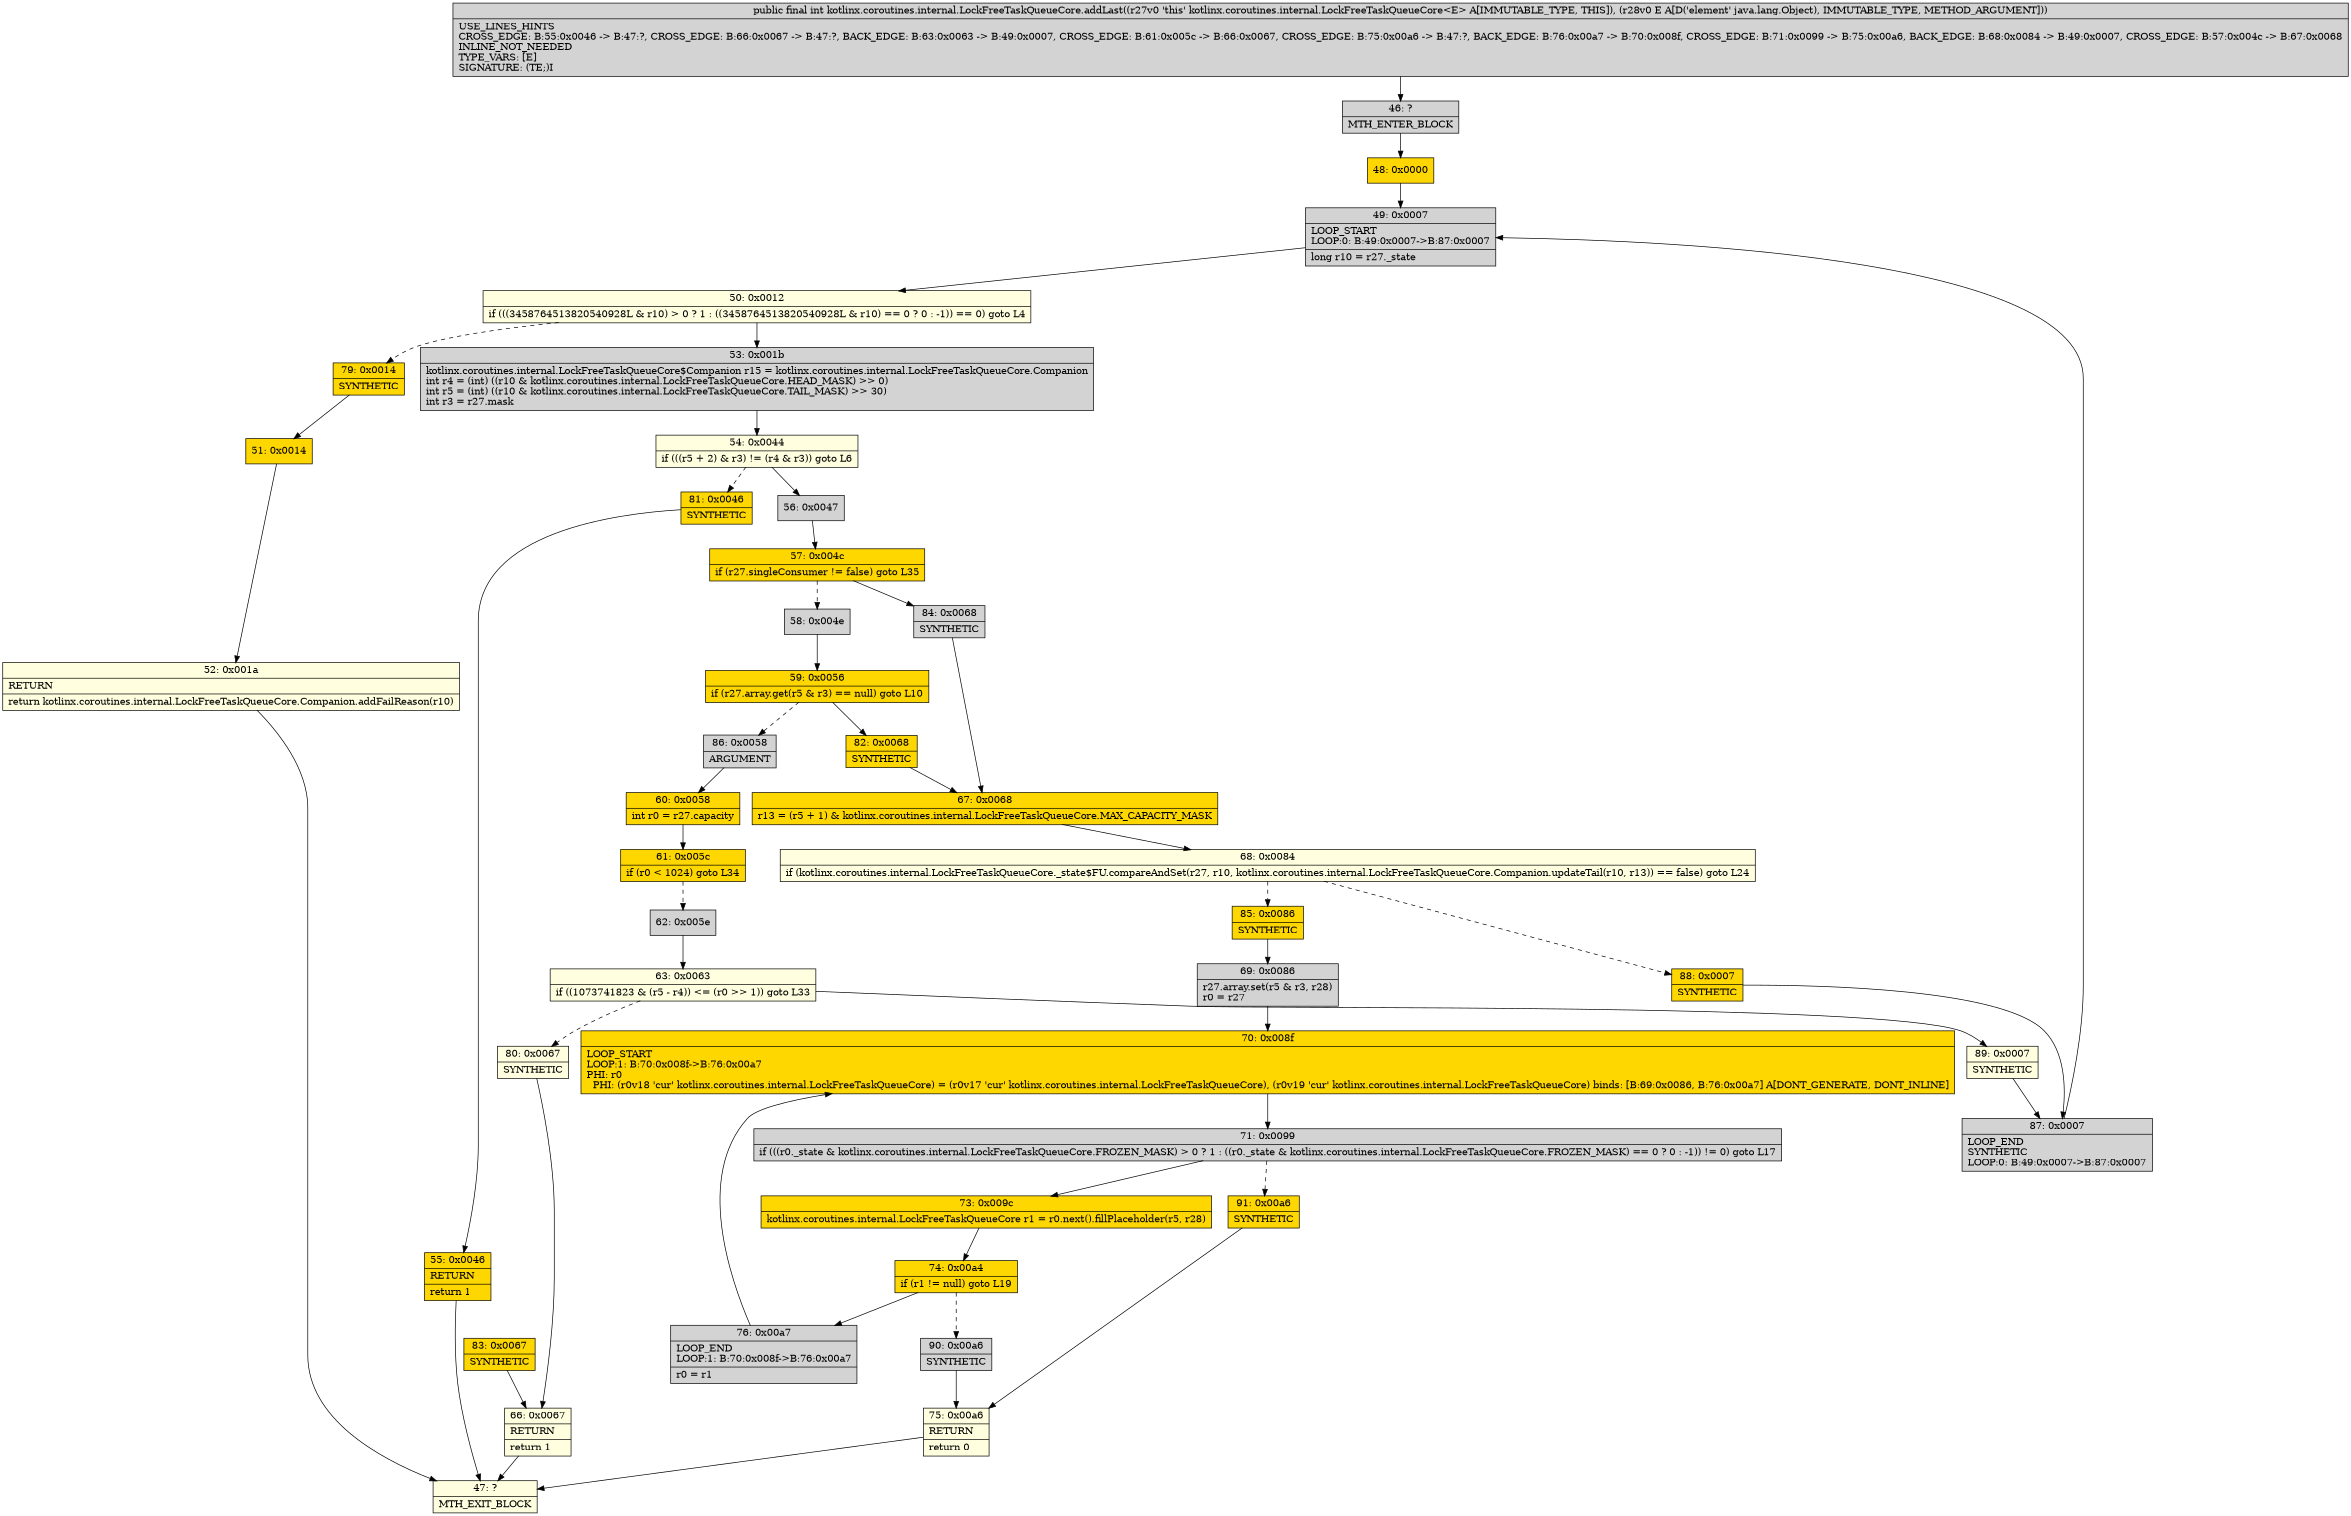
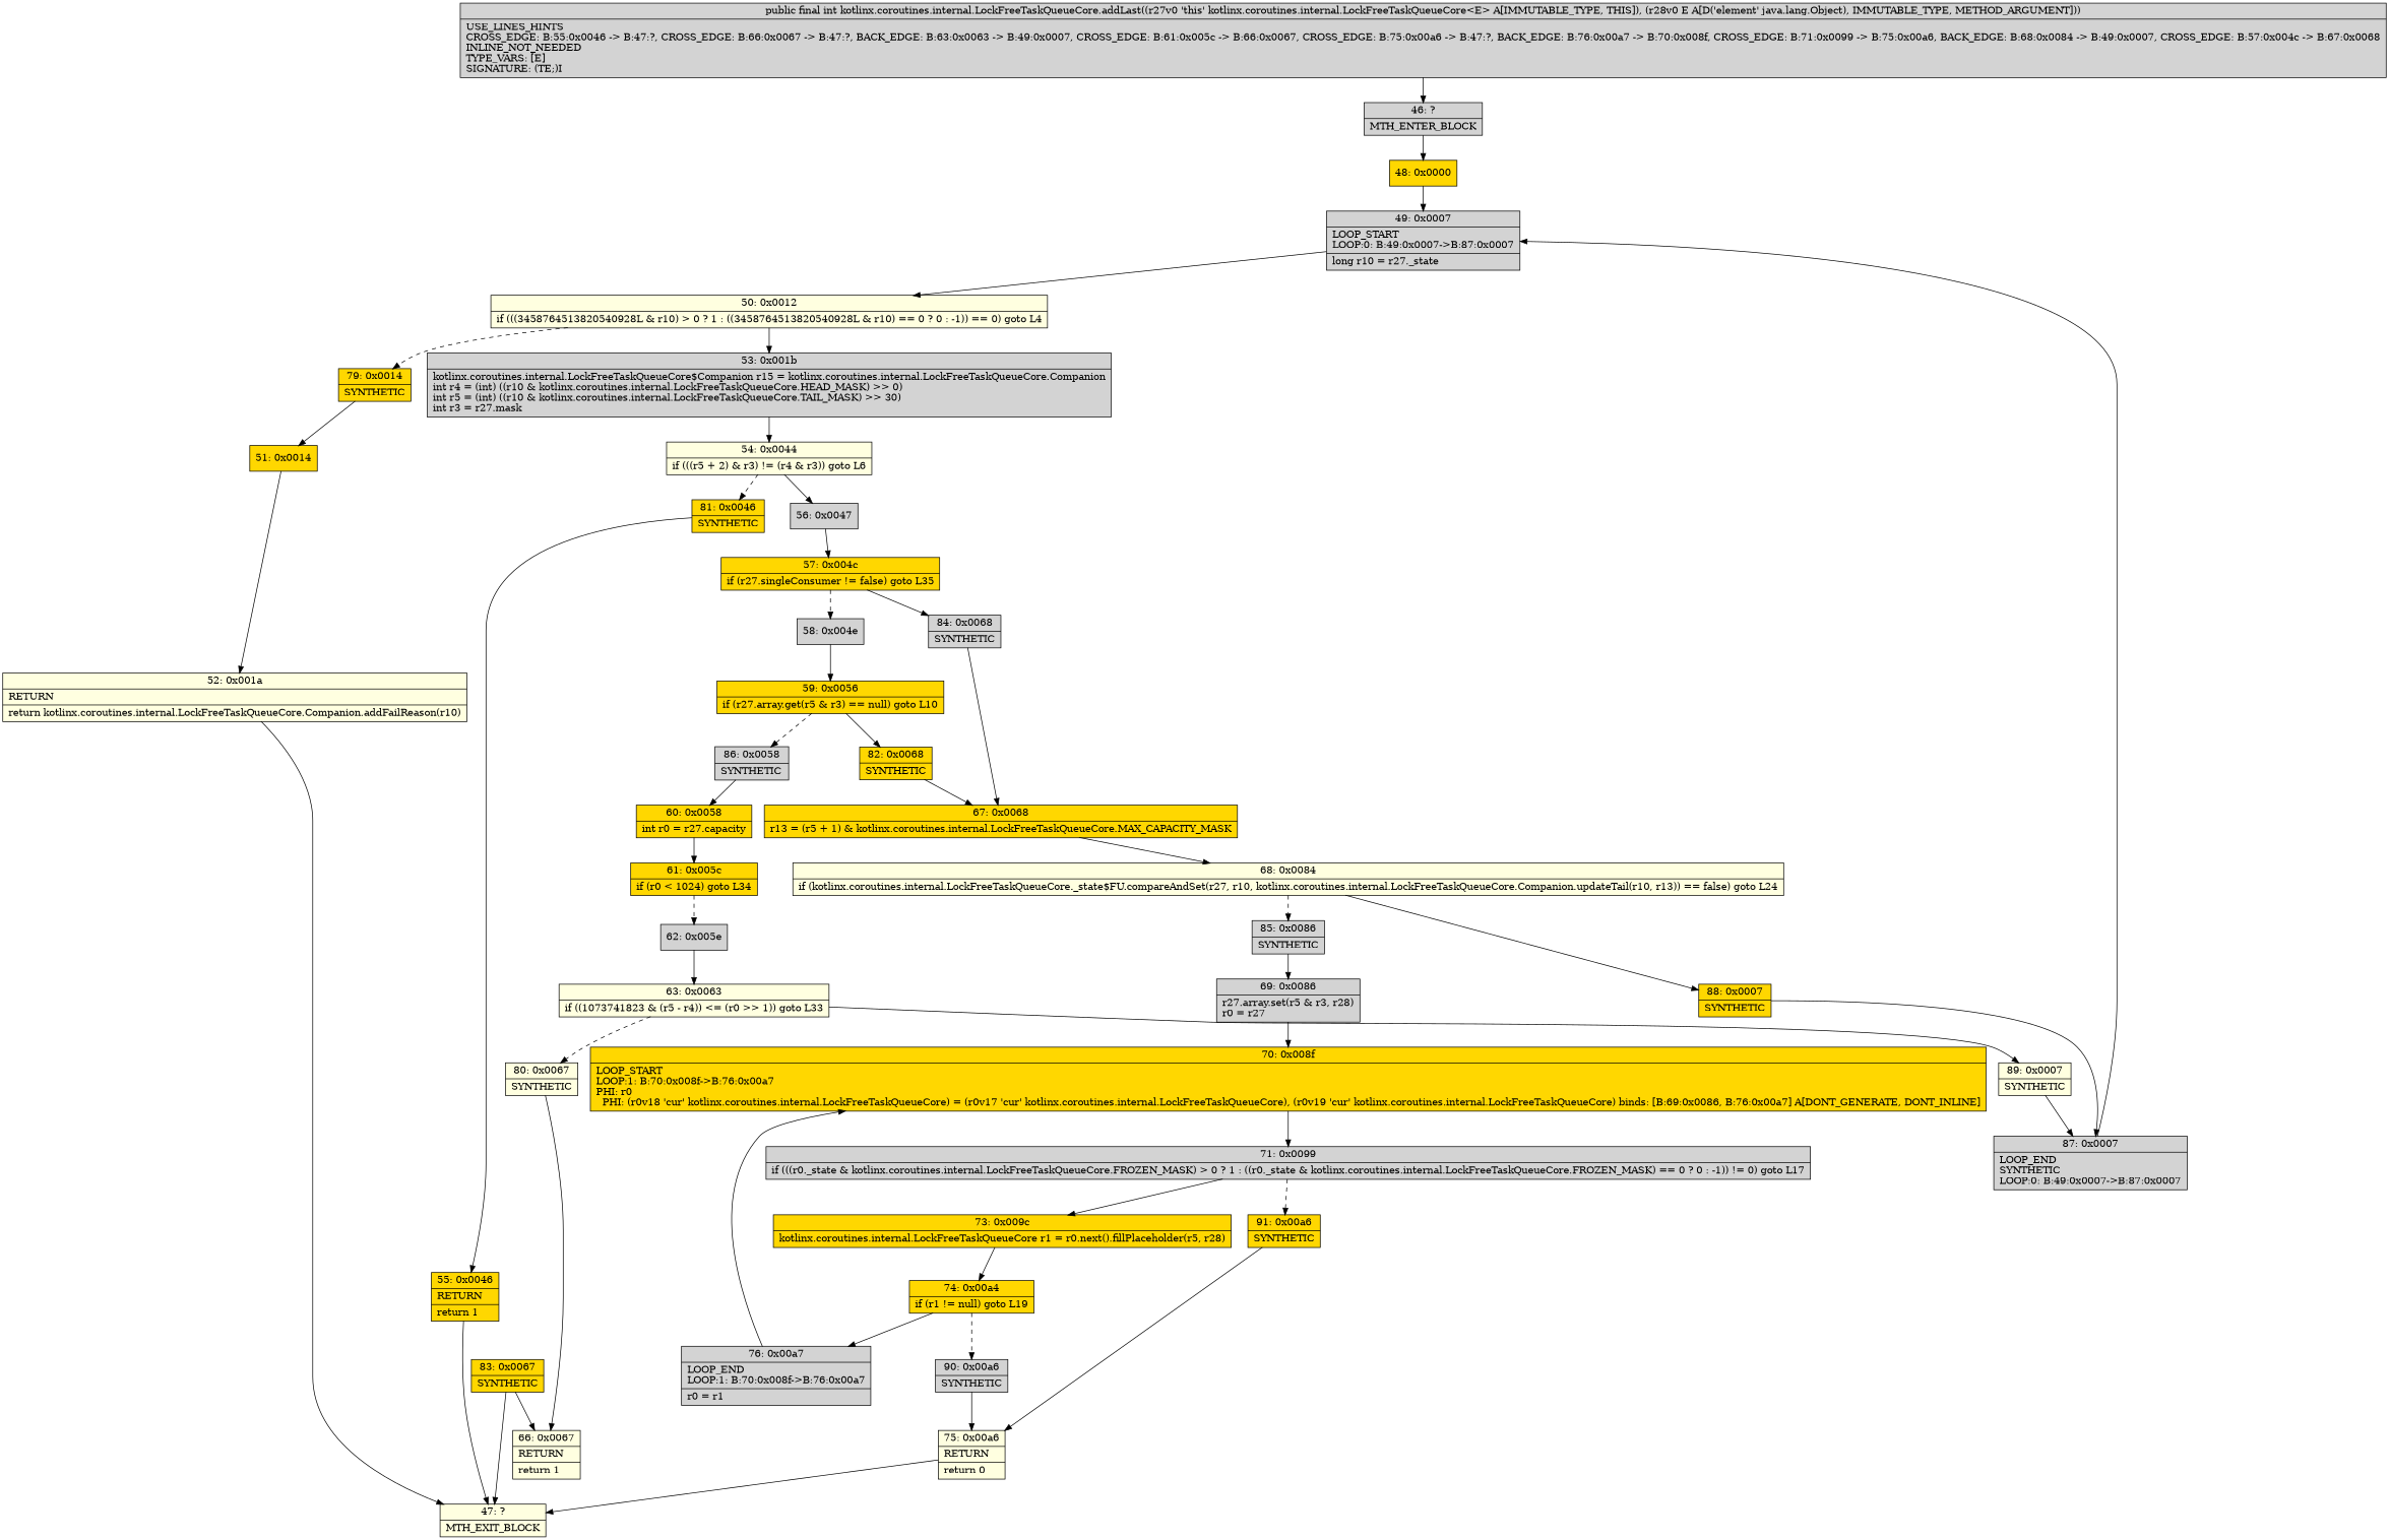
  digraph {
    node [fillcolor=gold shape=record style=filled]
    n1 [fillcolor=lightgrey label="{46\:\ ?|MTH_ENTER_BLOCK\l}"]
    n2 [label="{48\:\ 0x0000}"]
    n3 [fillcolor=lightgrey label="{49\:\ 0x0007|LOOP_START\lLOOP:0: B:49:0x0007\-\>B:87:0x0007\l|long r10 = r27._state\l}"]
    n4 [fillcolor=lightyellow label="{50\:\ 0x0012|if (((3458764513820540928L & r10) \> 0 ? 1 : ((3458764513820540928L & r10) == 0 ? 0 : \-1)) == 0) goto L4\l}"]
    n5 [fillcolor=lightgrey label="{53\:\ 0x001b|kotlinx.coroutines.internal.LockFreeTaskQueueCore$Companion r15 = kotlinx.coroutines.internal.LockFreeTaskQueueCore.Companion\lint r4 = (int) ((r10 & kotlinx.coroutines.internal.LockFreeTaskQueueCore.HEAD_MASK) \>\> 0)\lint r5 = (int) ((r10 & kotlinx.coroutines.internal.LockFreeTaskQueueCore.TAIL_MASK) \>\> 30)\lint r3 = r27.mask\l}"]
    n6 [label="{79\:\ 0x0014|SYNTHETIC\l}"]
    n7 [fillcolor=lightyellow label="{54\:\ 0x0044|if (((r5 + 2) & r3) != (r4 & r3)) goto L6\l}"]
    n8 [label="{51\:\ 0x0014}"]
    n9 [fillcolor=lightgrey label="{56\:\ 0x0047}"]
    n10 [label="{81\:\ 0x0046|SYNTHETIC\l}"]
    n11 [label="{57\:\ 0x004c|if (r27.singleConsumer != false) goto L35\l}"]
    n12 [label="{55\:\ 0x0046|RETURN\l|return 1\l}"]
    n13 [fillcolor=lightgrey label="{58\:\ 0x004e}"]
    n14 [fillcolor=lightgrey label="{84\:\ 0x0068|SYNTHETIC\l}"]
    n15 [label="{59\:\ 0x0056|if (r27.array.get(r5 & r3) == null) goto L10\l}"]
    n16 [label="{67\:\ 0x0068|r13 = (r5 + 1) & kotlinx.coroutines.internal.LockFreeTaskQueueCore.MAX_CAPACITY_MASK\l}"]
    n17 [label="{82\:\ 0x0068|SYNTHETIC\l}"]
-   n18 [fillcolor=lightgrey label="{86\:\ 0x0058|ARGUMENT\l}"]
+   n18 [fillcolor=lightgrey label="{86\:\ 0x0058|SYNTHETIC\l}"]
    n19 [label="{60\:\ 0x0058|int r0 = r27.capacity\l}"]
    n20 [fillcolor=lightyellow label="{68\:\ 0x0084|if (kotlinx.coroutines.internal.LockFreeTaskQueueCore._state$FU.compareAndSet(r27, r10, kotlinx.coroutines.internal.LockFreeTaskQueueCore.Companion.updateTail(r10, r13)) == false) goto L24\l}"]
-   n21 [label="{85\:\ 0x0086|SYNTHETIC\l}"]
+   n21 [fillcolor=lightgrey label="{85\:\ 0x0086|SYNTHETIC\l}"]
    n22 [label="{88\:\ 0x0007|SYNTHETIC\l}"]
    n23 [fillcolor=lightgrey label="{69\:\ 0x0086|r27.array.set(r5 & r3, r28)\lr0 = r27\l}"]
    n24 [fillcolor=lightgrey label="{87\:\ 0x0007|LOOP_END\lSYNTHETIC\lLOOP:0: B:49:0x0007\-\>B:87:0x0007\l}"]
    n25 [label="{70\:\ 0x008f|LOOP_START\lLOOP:1: B:70:0x008f\-\>B:76:0x00a7\lPHI: r0 \l  PHI: (r0v18 'cur' kotlinx.coroutines.internal.LockFreeTaskQueueCore) = (r0v17 'cur' kotlinx.coroutines.internal.LockFreeTaskQueueCore), (r0v19 'cur' kotlinx.coroutines.internal.LockFreeTaskQueueCore) binds: [B:69:0x0086, B:76:0x00a7] A[DONT_GENERATE, DONT_INLINE]\l}"]
    n26 [fillcolor=lightgrey label="{71\:\ 0x0099|if (((r0._state & kotlinx.coroutines.internal.LockFreeTaskQueueCore.FROZEN_MASK) \> 0 ? 1 : ((r0._state & kotlinx.coroutines.internal.LockFreeTaskQueueCore.FROZEN_MASK) == 0 ? 0 : \-1)) != 0) goto L17\l}"]
    n27 [label="{73\:\ 0x009c|kotlinx.coroutines.internal.LockFreeTaskQueueCore r1 = r0.next().fillPlaceholder(r5, r28)\l}"]
    n28 [label="{91\:\ 0x00a6|SYNTHETIC\l}"]
    n29 [label="{74\:\ 0x00a4|if (r1 != null) goto L19\l}"]
    n30 [fillcolor=lightyellow label="{75\:\ 0x00a6|RETURN\l|return 0\l}"]
    n31 [fillcolor=lightgrey label="{76\:\ 0x00a7|LOOP_END\lLOOP:1: B:70:0x008f\-\>B:76:0x00a7\l|r0 = r1\l}"]
    n32 [fillcolor=lightgrey label="{90\:\ 0x00a6|SYNTHETIC\l}"]
    n33 [fillcolor=lightyellow label="{47\:\ ?|MTH_EXIT_BLOCK\l}"]
    n34 [label="{61\:\ 0x005c|if (r0 \< 1024) goto L34\l}"]
    n35 [fillcolor=lightgrey label="{62\:\ 0x005e}"]
    n36 [fillcolor=lightyellow label="{63\:\ 0x0063|if ((1073741823 & (r5 \- r4)) \<= (r0 \>\> 1)) goto L33\l}"]
    n37 [label="{83\:\ 0x0067|SYNTHETIC\l}"]
    n38 [fillcolor=lightyellow label="{66\:\ 0x0067|RETURN\l|return 1\l}"]
    n39 [fillcolor=lightyellow label="{80\:\ 0x0067|SYNTHETIC\l}"]
    n40 [fillcolor=lightyellow label="{89\:\ 0x0007|SYNTHETIC\l}"]
    n41 [fillcolor=lightyellow label="{52\:\ 0x001a|RETURN\l|return kotlinx.coroutines.internal.LockFreeTaskQueueCore.Companion.addFailReason(r10)\l}"]
    n42 [fillcolor=lightgrey label="{public final int kotlinx.coroutines.internal.LockFreeTaskQueueCore.addLast((r27v0 'this' kotlinx.coroutines.internal.LockFreeTaskQueueCore\<E\> A[IMMUTABLE_TYPE, THIS]), (r28v0 E A[D('element' java.lang.Object), IMMUTABLE_TYPE, METHOD_ARGUMENT]))  | USE_LINES_HINTS\lCROSS_EDGE: B:55:0x0046 \-\> B:47:?, CROSS_EDGE: B:66:0x0067 \-\> B:47:?, BACK_EDGE: B:63:0x0063 \-\> B:49:0x0007, CROSS_EDGE: B:61:0x005c \-\> B:66:0x0067, CROSS_EDGE: B:75:0x00a6 \-\> B:47:?, BACK_EDGE: B:76:0x00a7 \-\> B:70:0x008f, CROSS_EDGE: B:71:0x0099 \-\> B:75:0x00a6, BACK_EDGE: B:68:0x0084 \-\> B:49:0x0007, CROSS_EDGE: B:57:0x004c \-\> B:67:0x0068\lINLINE_NOT_NEEDED\lTYPE_VARS: [E]\lSIGNATURE: (TE;)I\l}"]
    n1 -> n2
    n2 -> n3
    n3 -> n4
    n4 -> n5
    n4 -> n6 [style=dashed]
    n5 -> n7
    n6 -> n8
    n7 -> n9
    n7 -> n10 [style=dashed]
    n8 -> n41
    n9 -> n11
    n10 -> n12
    n11 -> n13 [style=dashed]
    n11 -> n14
    n12 -> n33
    n13 -> n15
    n14 -> n16
    n15 -> n17
    n15 -> n18 [style=dashed]
    n16 -> n20
    n17 -> n16
    n18 -> n19
    n19 -> n34
    n20 -> n21 [style=dashed]
-   n20 -> n22 [style=dashed]
+   n20 -> n22
    n21 -> n23
    n22 -> n24
    n23 -> n25
    n24 -> n3
    n25 -> n26
    n26 -> n27
    n26 -> n28 [style=dashed]
    n27 -> n29
    n28 -> n30
    n29 -> n31
    n29 -> n32 [style=dashed]
    n30 -> n33
    n31 -> n25
    n32 -> n30
    n34 -> n35 [style=dashed]
    n35 -> n36
    n36 -> n39 [style=dashed]
    n36 -> n40
    n37 -> n38
-   n38 -> n33
+   n37 -> n33
    n39 -> n38
    n40 -> n24
    n41 -> n33
    n42 -> n1
  }
